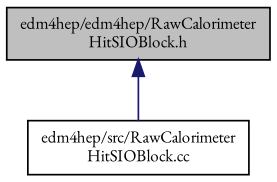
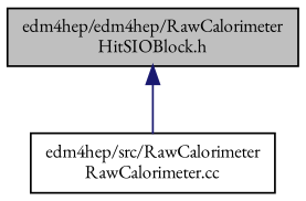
  digraph {
    fontname="EB Garamond"
    node [color=black fontname="EB Garamond" fontsize=10 shape=record style=filled]
    n1 [fillcolor=grey75 fontcolor=black height=0.2 label="edm4hep/edm4hep/RawCalorimeter\lHitSIOBlock.h" width=0.4]
-   n2 [fillcolor=white height=0.2 label="edm4hep/src/RawCalorimeter\lHitSIOBlock.cc" width=0.4]
+   n2 [fillcolor=white height=0.2 label="edm4hep/src/RawCalorimeter\lRawCalorimeter.cc" width=0.4]
    n1 -> n2 [color=midnightblue dir=back fontname="EB Garamond" fontsize=10 labelfontname=Helvetica labelfontsize=10 style=solid]
  }
